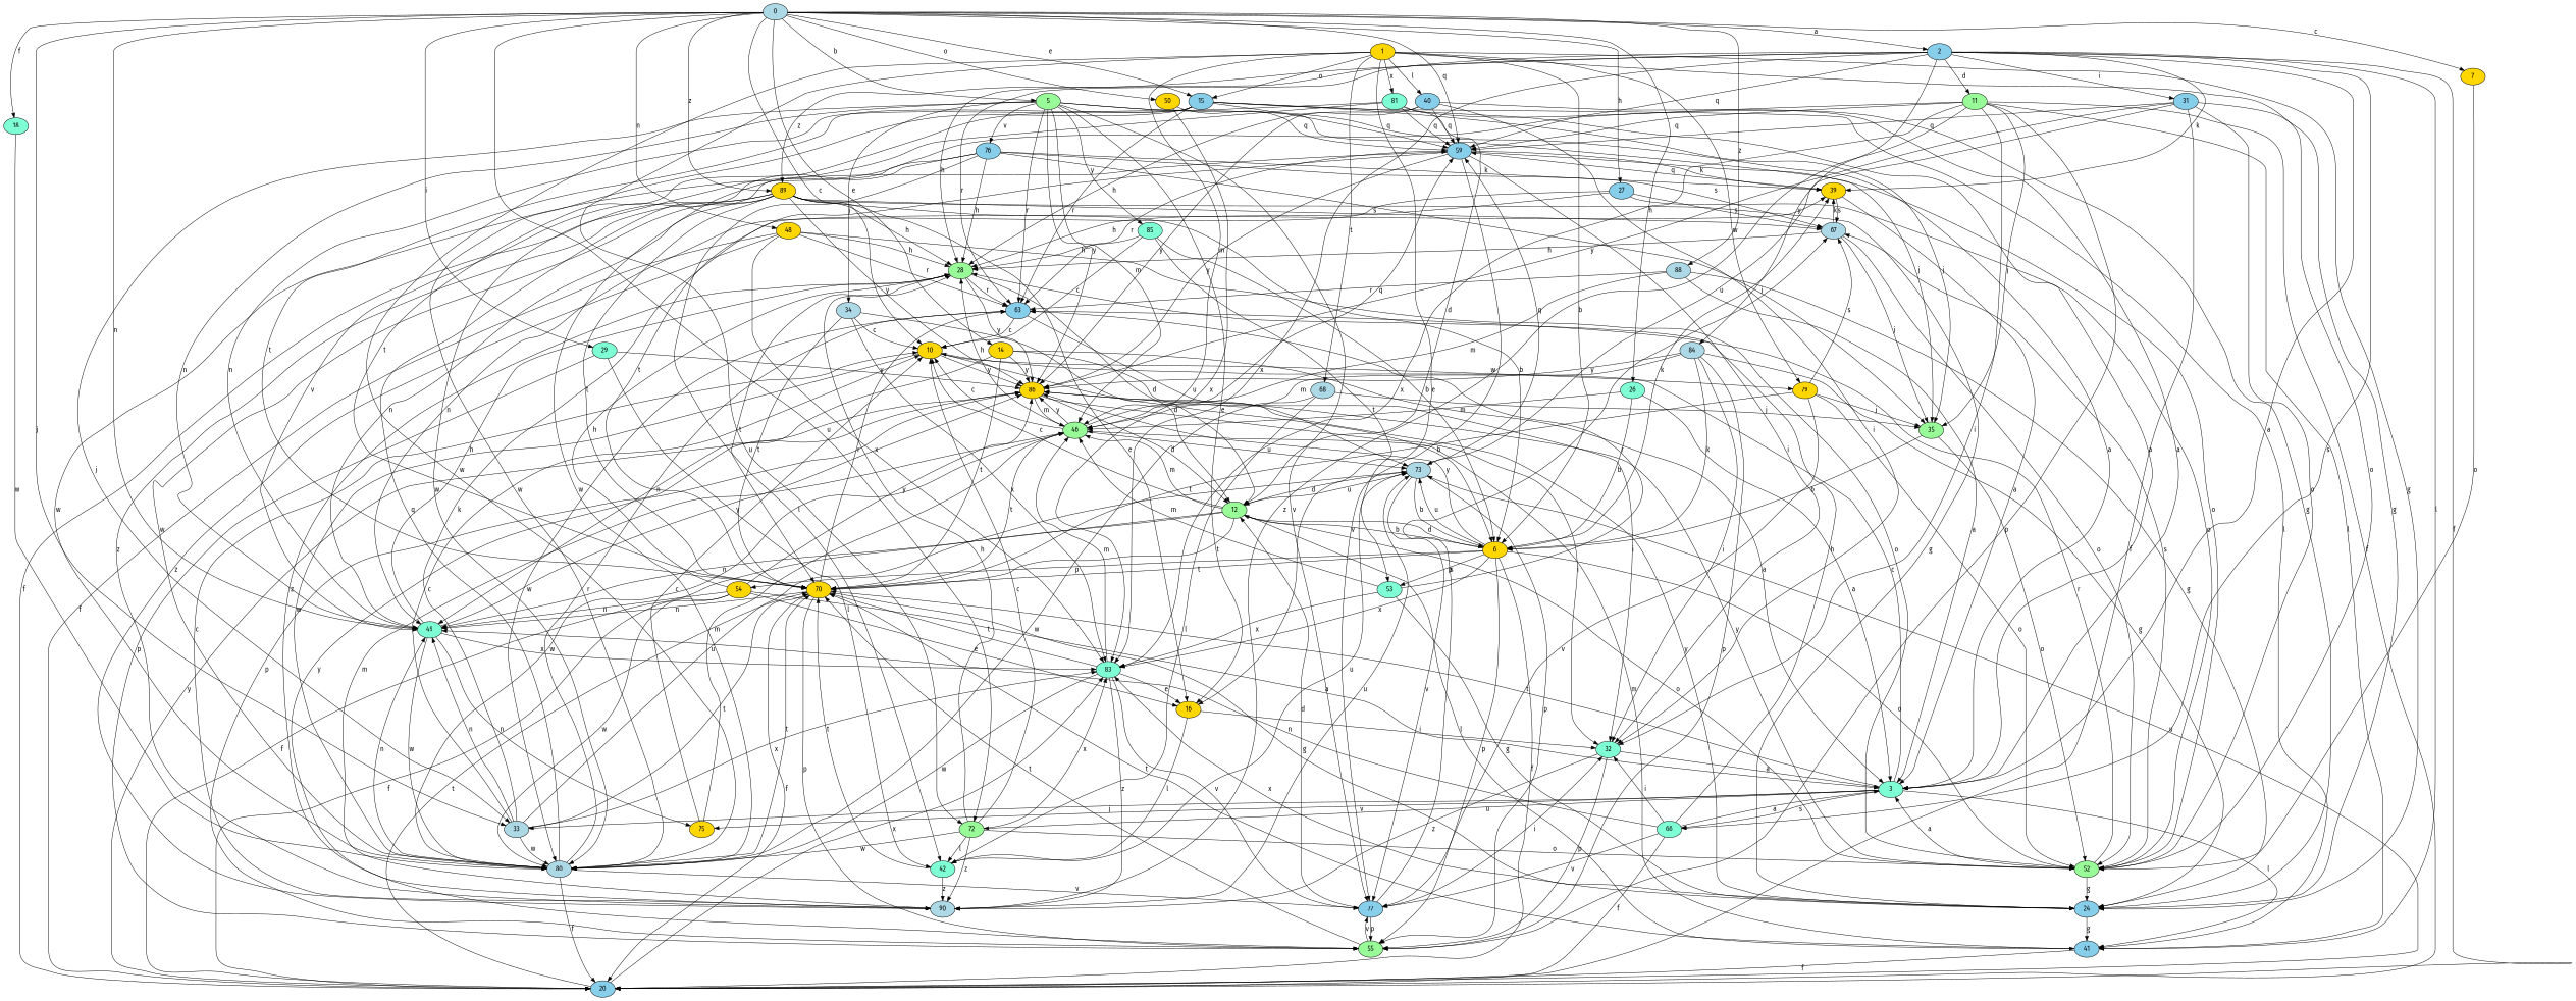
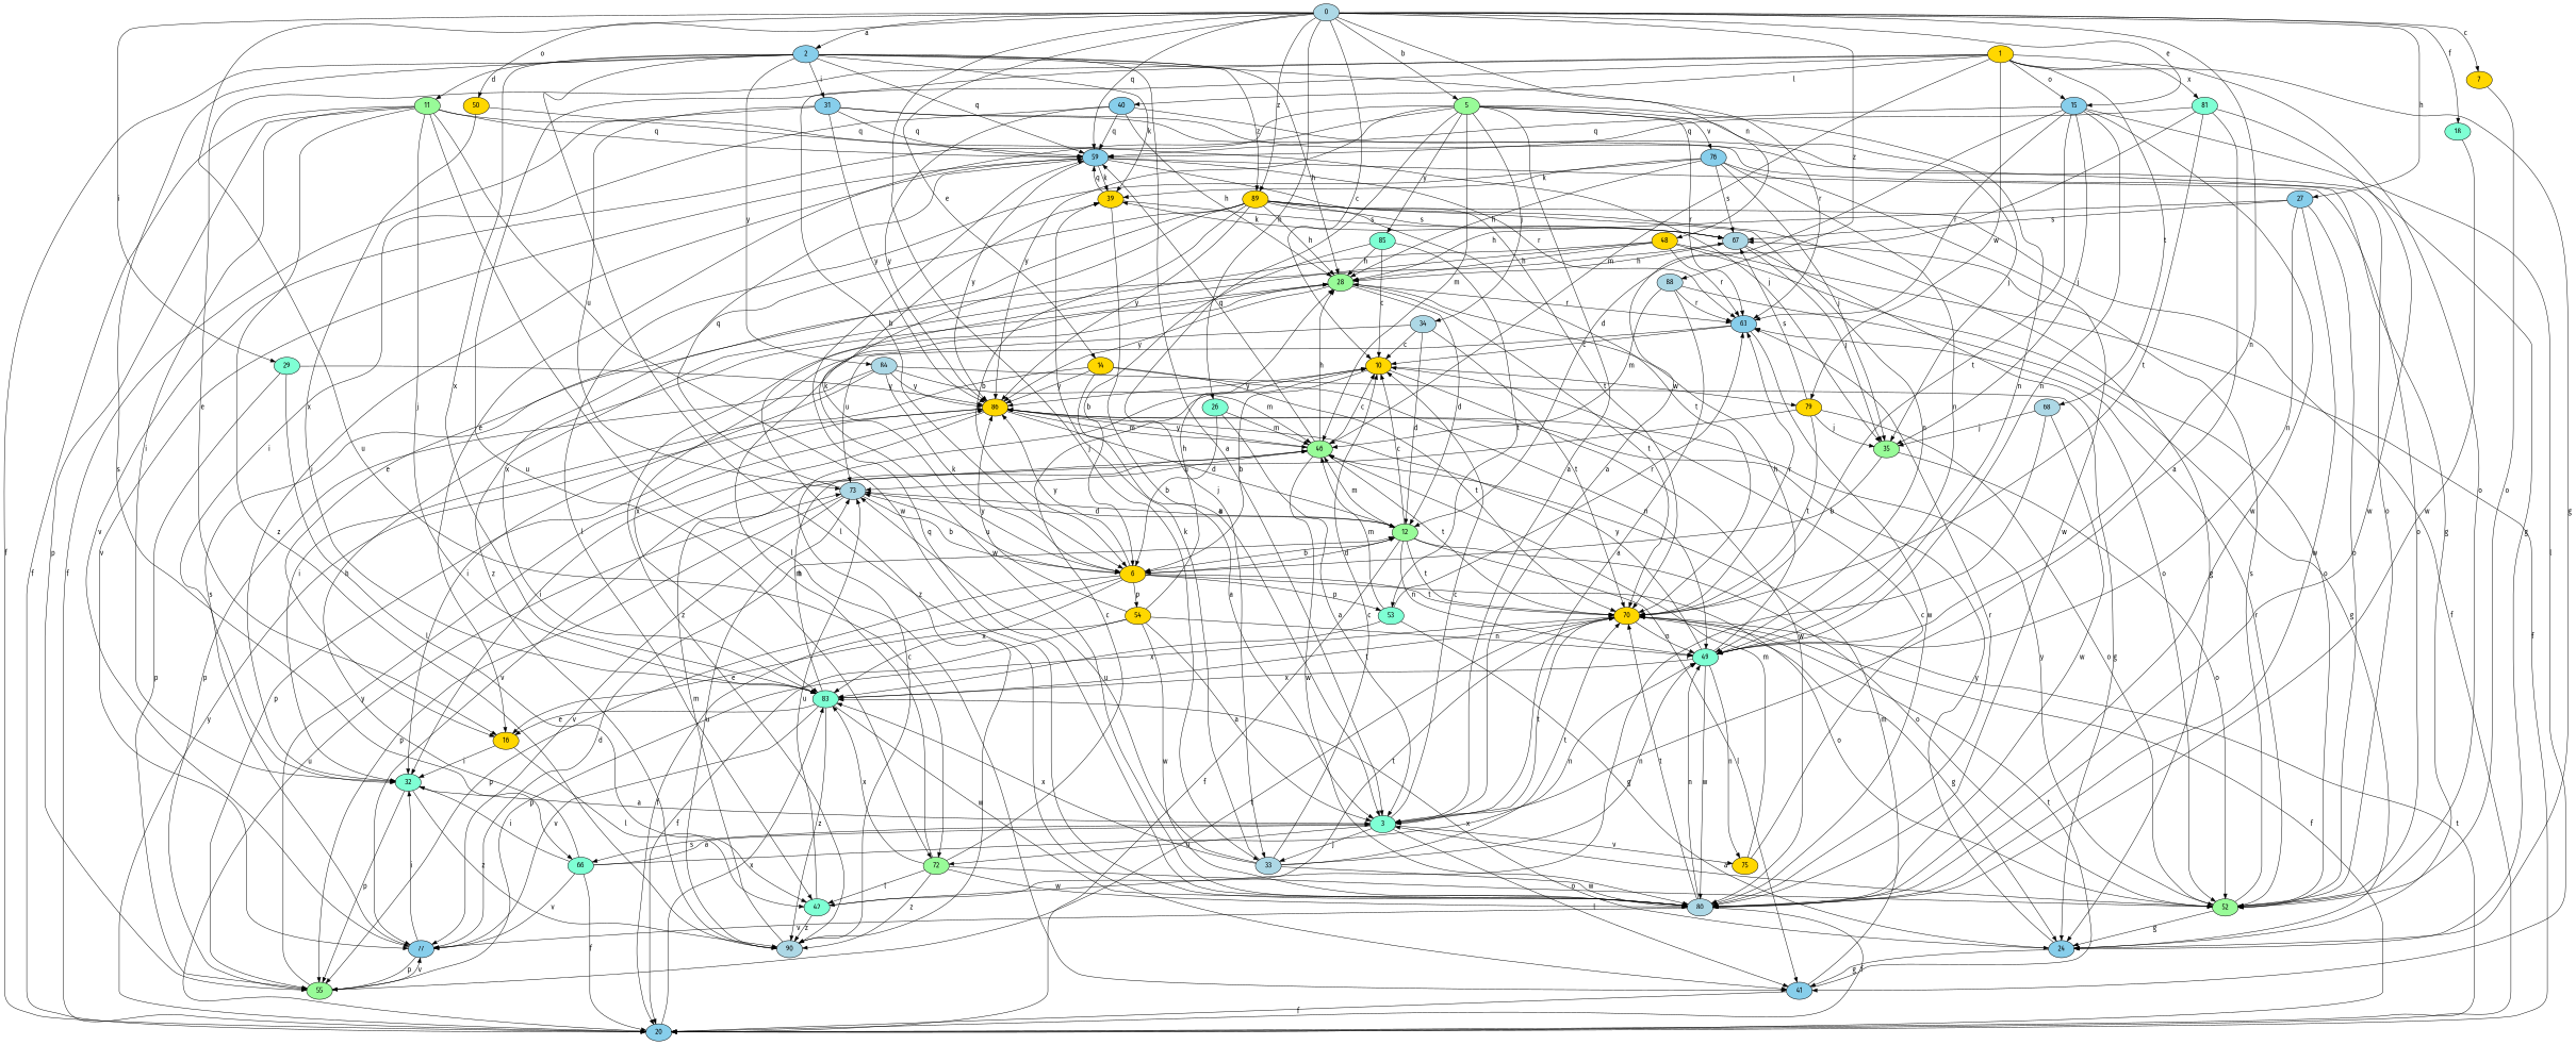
  strict digraph {
    fontname="Fira Sans"
    node [fillcolor=gold fontname="Fira Sans" style=filled]
    edge [fontname="Fira Sans"]
    0 [fillcolor=lightblue]
    2 [fillcolor=skyblue]
    5 [fillcolor=palegreen]
    7
    10
    14
    15 [fillcolor=skyblue]
    18 [fillcolor=aquamarine]
    26 [fillcolor=aquamarine]
    27 [fillcolor=skyblue]
    29 [fillcolor=aquamarine]
    33 [fillcolor=lightblue]
    48
    49 [fillcolor=aquamarine]
    50
    59 [fillcolor=skyblue]
    72 [fillcolor=palegreen]
    88 [fillcolor=lightblue]
    89
    3 [fillcolor=aquamarine]
    11 [fillcolor=palegreen]
    20 [fillcolor=skyblue]
    28 [fillcolor=palegreen]
    31 [fillcolor=skyblue]
    39
    41 [fillcolor=skyblue]
    63 [fillcolor=skyblue]
    66 [fillcolor=aquamarine]
    83 [fillcolor=aquamarine]
    84 [fillcolor=lightblue]
    16
    46 [fillcolor=palegreen]
    34 [fillcolor=lightblue]
    35 [fillcolor=palegreen]
    76 [fillcolor=skyblue]
    77 [fillcolor=skyblue]
    85 [fillcolor=aquamarine]
    86
    52 [fillcolor=palegreen]
    6
    79
    80 [fillcolor=lightblue]
    70
    32 [fillcolor=aquamarine]
    67 [fillcolor=lightblue]
    55 [fillcolor=palegreen]
    42 [fillcolor=aquamarine]
    73 [fillcolor=lightblue]
    90 [fillcolor=lightblue]
    75
    24 [fillcolor=skyblue]
    1
    40 [fillcolor=skyblue]
    68 [fillcolor=lightblue]
    81 [fillcolor=aquamarine]
    12 [fillcolor=palegreen]
    53 [fillcolor=aquamarine]
    54
    0 -> 2 [label=a]
    0 -> 5 [label=b]
    0 -> 7 [label=c]
    0 -> 10 [label=c]
    0 -> 14 [label=e]
    0 -> 15 [label=e]
    0 -> 18 [label=f]
    0 -> 26 [label=h]
    0 -> 27 [label=h]
    0 -> 29 [label=i]
    0 -> 33 [label=j]
    0 -> 48 [label=n]
    0 -> 49 [label=n]
    0 -> 50 [label=o]
    0 -> 59 [label=q]
    0 -> 72 [label=u]
    0 -> 88 [label=z]
    0 -> 89 [label=z]
    2 -> 59 [label=q]
    2 -> 89 [label=z]
    2 -> 3 [label=a]
    2 -> 11 [label=d]
    2 -> 20 [label=f]
    2 -> 28 [label=h]
    2 -> 31 [label=i]
    2 -> 39 [label=k]
    2 -> 41 [label=l]
    2 -> 63 [label=r]
    2 -> 66 [label=s]
    2 -> 83 [label=x]
    2 -> 84 [label=y]
    5 -> 33 [label=j]
    5 -> 49 [label=n]
    5 -> 3 [label=a]
    5 -> 63 [label=r]
    5 -> 16 [label=e]
    5 -> 46 [label=m]
    5 -> 34 [label=j]
    5 -> 35 [label=j]
    5 -> 76 [label=v]
    5 -> 77 [label=v]
    5 -> 85 [label=y]
    5 -> 86 [label=y]
    7 -> 52 [label=o]
    10 -> 86 [label=y]
    10 -> 6 [label=b]
    10 -> 79 [label=w]
    10 -> 80 [label=w]
    14 -> 49 [label=n]
    14 -> 3 [label=a]
    14 -> 86 [label=y]
    14 -> 70 [label=t]
    14 -> 32 [label=i]
    15 -> 49 [label=n]
    15 -> 59 [label=q]
    15 -> 3 [label=a]
    15 -> 41 [label=l]
    15 -> 63 [label=r]
    15 -> 35 [label=j]
    15 -> 80 [label=w]
    15 -> 70 [label=t]
    18 -> 80 [label=w]
    26 -> 3 [label=a]
    26 -> 46 [label=m]
    26 -> 6 [label=b]
    27 -> 49 [label=n]
    27 -> 28 [label=h]
    27 -> 52 [label=o]
-   1 -> 80 [label=w]
+   27 -> 80 [label=w]
    27 -> 67 [label=s]
    29 -> 86 [label=y]
    29 -> 55 [label=p]
    29 -> 42 [label=l]
    33 -> 10 [label=c]
    33 -> 49 [label=n]
    33 -> 39 [label=k]
    33 -> 83 [label=x]
    33 -> 80 [label=w]
    33 -> 70 [label=t]
    33 -> 73 [label=u]
    48 -> 20 [label=f]
    48 -> 28 [label=h]
    48 -> 63 [label=r]
    48 -> 83 [label=x]
    48 -> 52 [label=o]
    48 -> 90 [label=z]
    49 -> 28 [label=h]
    49 -> 83 [label=x]
    49 -> 86 [label=y]
    49 -> 80 [label=w]
    49 -> 75 [label=n]
    50 -> 59 [label=q]
    50 -> 83 [label=x]
    59 -> 39 [label=k]
    59 -> 63 [label=r]
    59 -> 77 [label=v]
    59 -> 86 [label=y]
    59 -> 52 [label=o]
    59 -> 70 [label=t]
    59 -> 32 [label=i]
    72 -> 10 [label=c]
    72 -> 28 [label=h]
    72 -> 83 [label=x]
    72 -> 52 [label=o]
    72 -> 80 [label=w]
    72 -> 42 [label=l]
    72 -> 90 [label=z]
    88 -> 3 [label=a]
    88 -> 63 [label=r]
    88 -> 46 [label=m]
    88 -> 24 [label=g]
    89 -> 49 [label=n]
    89 -> 20 [label=f]
    89 -> 28 [label=h]
    89 -> 16 [label=e]
    89 -> 86 [label=y]
    89 -> 6 [label=b]
    89 -> 80 [label=w]
    89 -> 70 [label=t]
    89 -> 67 [label=s]
    89 -> 90 [label=z]
    89 -> 24 [label=g]
    3 -> 10 [label=c]
    3 -> 33 [label=j]
    3 -> 72 [label=u]
    3 -> 41 [label=l]
    3 -> 66 [label=s]
    3 -> 70 [label=t]
    3 -> 75 [label=v]
    11 -> 59 [label=q]
    11 -> 20 [label=f]
    11 -> 41 [label=l]
-   11 -> 83 [label=x]
+   11 -> 83 [label=j]
    11 -> 35 [label=j]
    11 -> 80 [label=w]
    11 -> 32 [label=i]
    11 -> 55 [label=p]
    11 -> 90 [label=z]
    20 -> 83 [label=x]
    20 -> 86 [label=y]
    20 -> 70 [label=t]
    20 -> 73 [label=u]
    28 -> 63 [label=r]
    28 -> 86 [label=y]
    28 -> 70 [label=t]
    28 -> 90 [label=z]
    28 -> 12 [label=d]
    31 -> 59 [label=q]
    31 -> 20 [label=f]
    31 -> 86 [label=y]
    31 -> 52 [label=o]
    31 -> 73 [label=u]
    31 -> 24 [label=g]
    39 -> 59 [label=q]
    39 -> 3 [label=a]
    39 -> 67 [label=s]
    41 -> 20 [label=f]
    41 -> 46 [label=m]
    41 -> 70 [label=t]
    63 -> 10 [label=c]
    63 -> 80 [label=w]
    63 -> 73 [label=u]
    66 -> 49 [label=n]
    66 -> 3 [label=a]
    66 -> 20 [label=f]
    66 -> 28 [label=h]
    66 -> 77 [label=v]
    66 -> 32 [label=i]
    83 -> 16 [label=e]
    83 -> 46 [label=m]
    83 -> 77 [label=v]
    83 -> 80 [label=w]
    83 -> 70 [label=t]
    83 -> 90 [label=z]
    84 -> 46 [label=m]
    84 -> 86 [label=y]
    84 -> 6 [label=k]
    84 -> 32 [label=i]
    84 -> 55 [label=p]
    84 -> 24 [label=g]
    16 -> 32 [label=i]
    16 -> 42 [label=l]
    46 -> 10 [label=c]
    46 -> 59 [label=q]
    46 -> 28 [label=h]
    46 -> 86 [label=y]
    46 -> 80 [label=w]
    46 -> 70 [label=t]
    46 -> 73 [label=u]
    34 -> 10 [label=c]
    34 -> 83 [label=x]
    34 -> 70 [label=t]
    34 -> 12 [label=d]
    35 -> 52 [label=o]
    35 -> 6 [label=b]
-   76 -> 49 [label=v]
+   76 -> 49 [label=n]
    76 -> 28 [label=h]
    76 -> 39 [label=k]
    76 -> 35 [label=j]
    76 -> 80 [label=w]
    76 -> 67 [label=s]
    76 -> 42 [label=l]
    77 -> 32 [label=i]
    77 -> 67 [label=s]
    77 -> 55 [label=p]
    77 -> 12 [label=d]
    85 -> 10 [label=c]
    85 -> 28 [label=h]
    85 -> 6 [label=b]
    85 -> 53 [label=t]
    86 -> 46 [label=m]
    86 -> 32 [label=i]
    86 -> 55 [label=p]
    86 -> 12 [label=d]
    52 -> 3 [label=a]
    52 -> 63 [label=r]
    52 -> 86 [label=y]
    52 -> 67 [label=s]
    52 -> 24 [label=g]
    6 -> 20 [label=f]
    6 -> 39 [label=k]
    6 -> 83 [label=x]
    6 -> 86 [label=y]
    6 -> 52 [label=o]
    6 -> 70 [label=t]
    6 -> 55 [label=p]
    6 -> 73 [label=u]
    6 -> 12 [label=d]
    6 -> 53 [label=p]
    6 -> 54 [label=p]
    79 -> 35 [label=j]
    79 -> 77 [label=v]
    79 -> 52 [label=o]
    79 -> 70 [label=t]
    79 -> 67 [label=s]
    80 -> 49 [label=n]
    80 -> 59 [label=q]
    80 -> 20 [label=f]
    80 -> 63 [label=r]
    80 -> 77 [label=v]
    80 -> 70 [label=t]
    70 -> 49 [label=n]
    70 -> 20 [label=f]
    70 -> 63 [label=r]
    70 -> 55 [label=p]
    70 -> 24 [label=g]
    32 -> 3 [label=a]
    32 -> 55 [label=p]
    32 -> 90 [label=z]
    67 -> 28 [label=h]
    67 -> 39 [label=k]
    67 -> 35 [label=j]
    67 -> 52 [label=o]
    55 -> 77 [label=v]
    55 -> 86 [label=y]
    55 -> 70 [label=t]
    42 -> 70 [label=t]
    42 -> 73 [label=u]
    42 -> 90 [label=z]
    73 -> 59 [label=q]
    73 -> 77 [label=v]
    73 -> 6 [label=b]
    73 -> 55 [label=p]
    73 -> 12 [label=d]
    90 -> 10 [label=c]
    90 -> 46 [label=m]
    90 -> 73 [label=u]
    75 -> 10 [label=c]
    75 -> 46 [label=m]
    24 -> 41 [label=g]
    24 -> 83 [label=x]
    24 -> 86 [label=y]
    1 -> 15 [label=o]
    1 -> 72 [label=u]
    1 -> 16 [label=e]
    1 -> 46 [label=m]
    1 -> 52 [label=o]
    1 -> 6 [label=b]
    1 -> 79 [label=w]
    1 -> 24 [label=g]
    1 -> 40 [label=l]
    1 -> 68 [label=t]
    1 -> 81 [label=x]
    40 -> 59 [label=q]
    40 -> 28 [label=h]
    40 -> 86 [label=y]
    40 -> 32 [label=i]
    40 -> 24 [label=g]
    68 -> 35 [label=j]
    68 -> 80 [label=w]
    68 -> 42 [label=l]
    81 -> 59 [label=q]
    81 -> 3 [label=a]
    81 -> 80 [label=w]
    81 -> 70 [label=t]
    81 -> 12 [label=d]
    12 -> 10 [label=c]
    12 -> 49 [label=n]
    12 -> 20 [label=f]
    12 -> 41 [label=l]
    12 -> 46 [label=m]
    12 -> 52 [label=o]
    12 -> 6 [label=b]
    12 -> 70 [label=t]
    12 -> 73 [label=u]
    53 -> 63 [label=r]
    53 -> 83 [label=x]
    53 -> 46 [label=m]
    53 -> 24 [label=g]
    54 -> 49 [label=n]
    54 -> 3 [label=a]
    54 -> 20 [label=f]
    54 -> 28 [label=h]
    54 -> 16 [label=e]
    54 -> 86 [label=y]
    54 -> 80 [label=w]
  }
